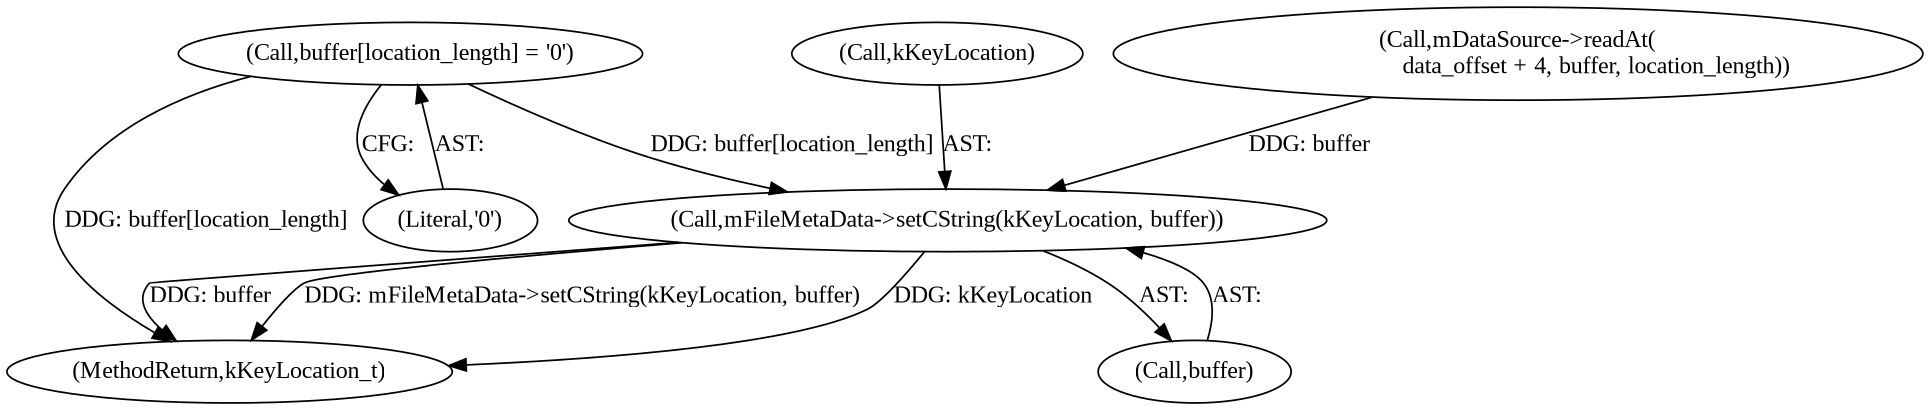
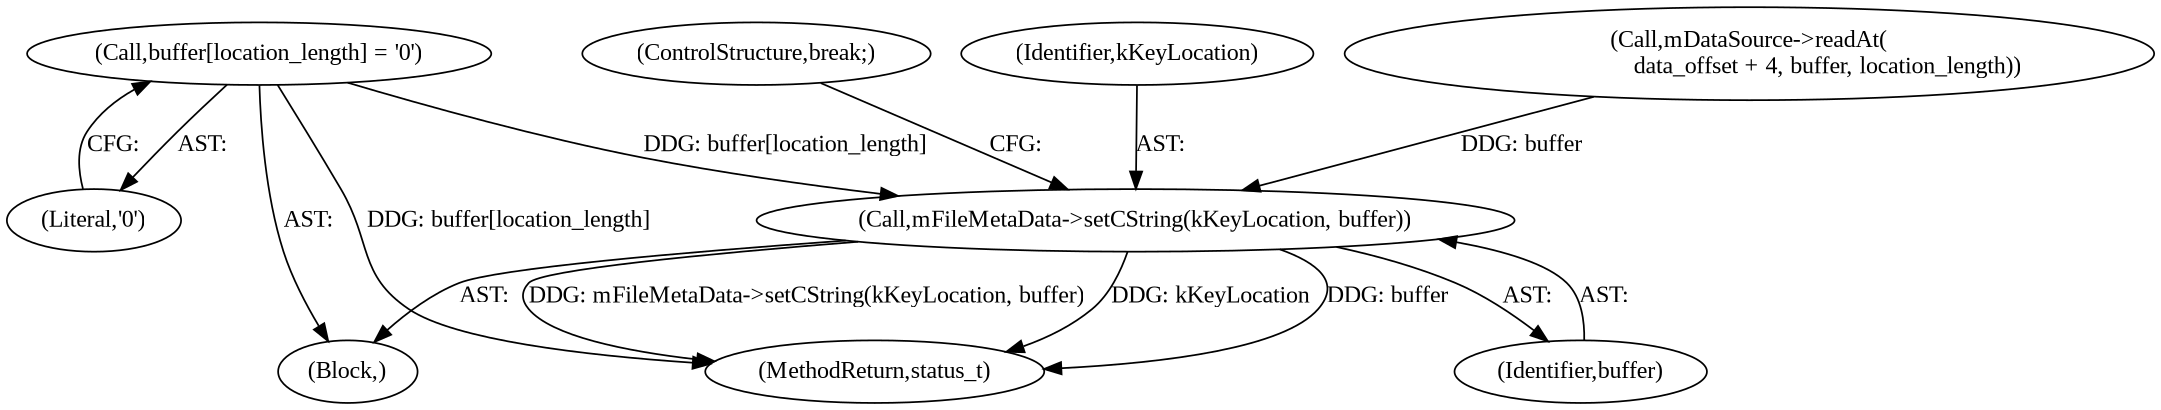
  digraph {
    fontname="Liberation Serif"
    node [fontname="Liberation Serif"]
    edge [fontname="Liberation Serif"]
    n1 [label="(Call,buffer[location_length] = '\0')"]
    n2 [label="(Call,mFileMetaData->setCString(kKeyLocation, buffer))"]
    n3 [label="(Literal,'\0')"]
-   n5 [label="(MethodReturn,kKeyLocation_t)"]
-   n6 [label="(Call,buffer)"]
-   n8 [label="(Call,kKeyLocation)"]
+   n4 [label="(Block,)"]
+   n5 [label="(MethodReturn,status_t)"]
+   n6 [label="(Identifier,buffer)"]
+   n7 [label="(ControlStructure,break;)"]
+   n8 [label="(Identifier,kKeyLocation)"]
    n9 [label="(Call,mDataSource->readAt(\n                        data_offset + 4, buffer, location_length))"]
    n1 -> n2 [label="DDG: buffer[location_length]"]
-   n1 -> n3 [label="CFG: "]
+   n1 -> n3 [label="AST: "]
+   n1 -> n4 [label="AST: "]
    n1 -> n5 [label="DDG: buffer[location_length]"]
+   n2 -> n4 [label="AST: "]
    n2 -> n5 [label="DDG: kKeyLocation"]
    n2 -> n5 [label="DDG: buffer"]
    n2 -> n5 [label="DDG: mFileMetaData->setCString(kKeyLocation, buffer)"]
    n2 -> n6 [label="AST: "]
-   n3 -> n1 [label="AST: "]
+   n3 -> n1 [label="CFG: "]
    n6 -> n2 [label="AST: "]
+   n7 -> n2 [label="CFG: "]
    n8 -> n2 [label="AST: "]
    n9 -> n2 [label="DDG: buffer"]
  }
